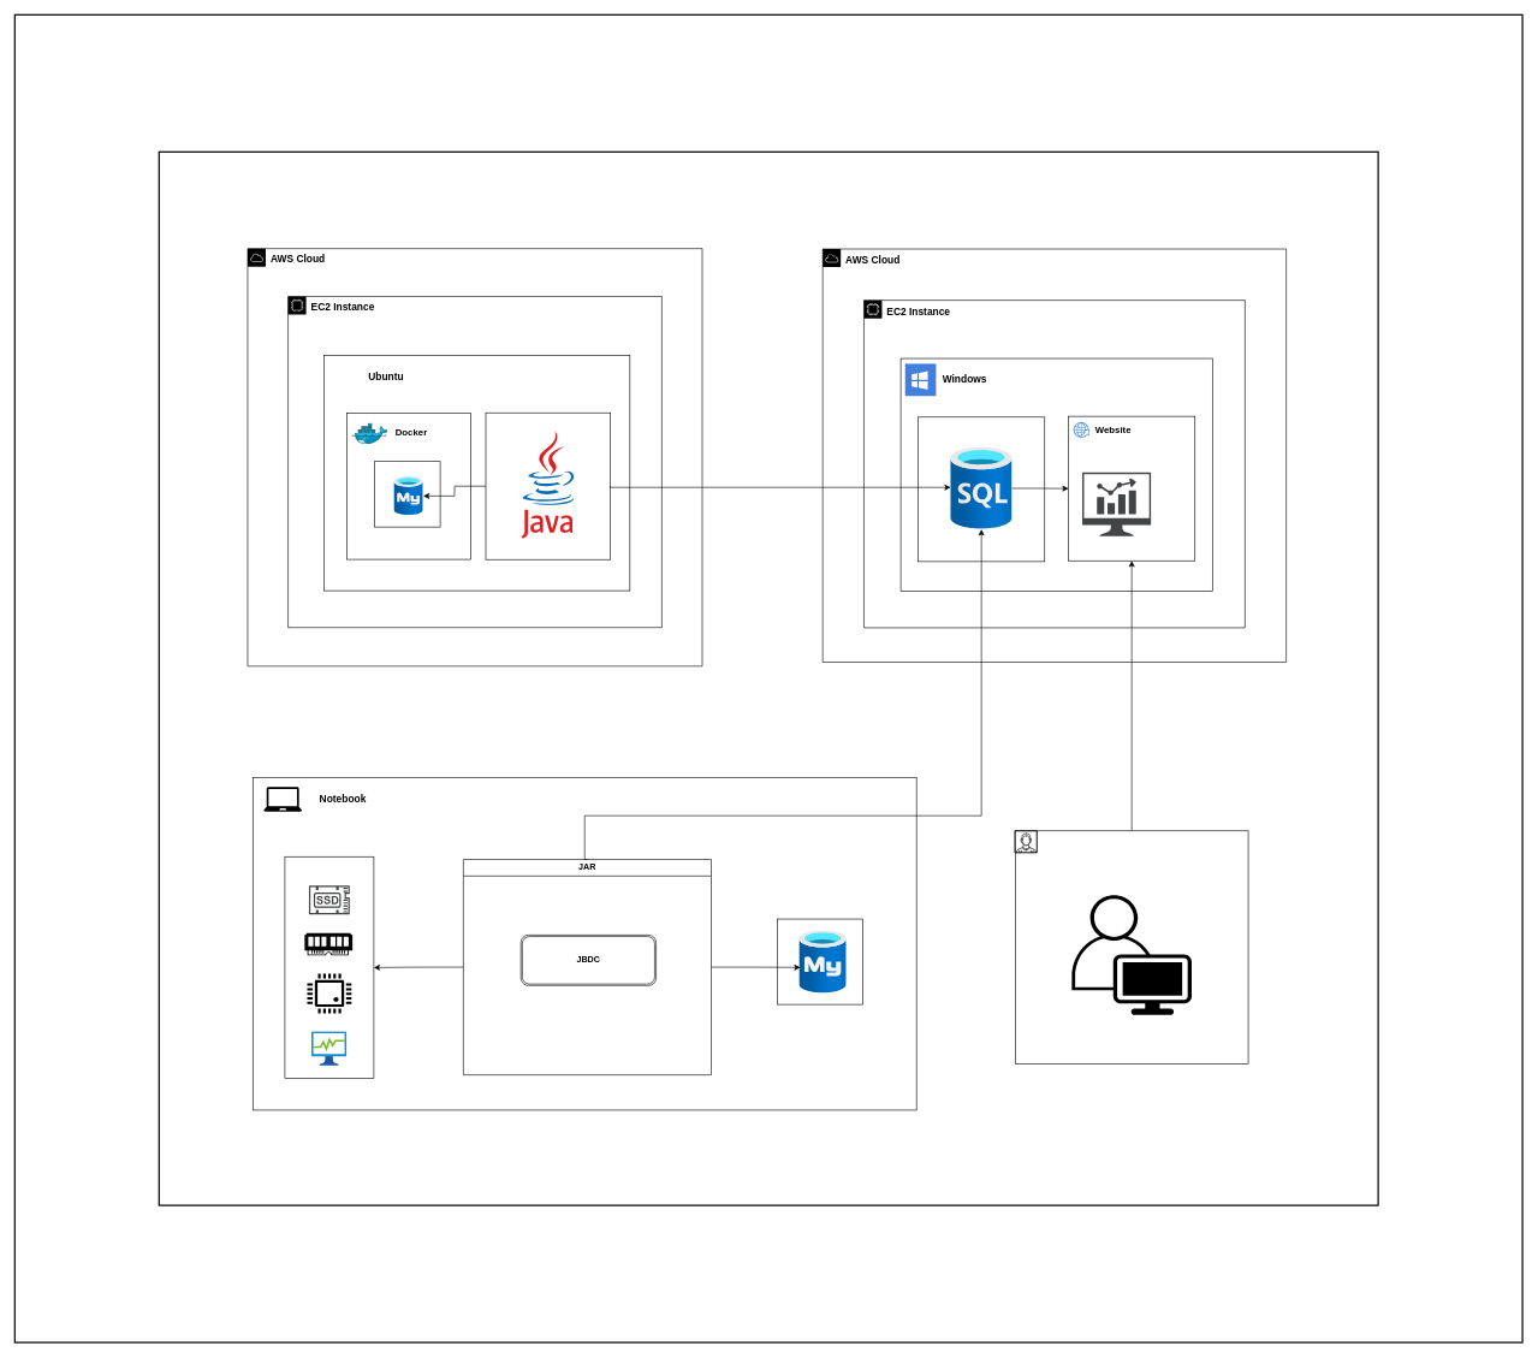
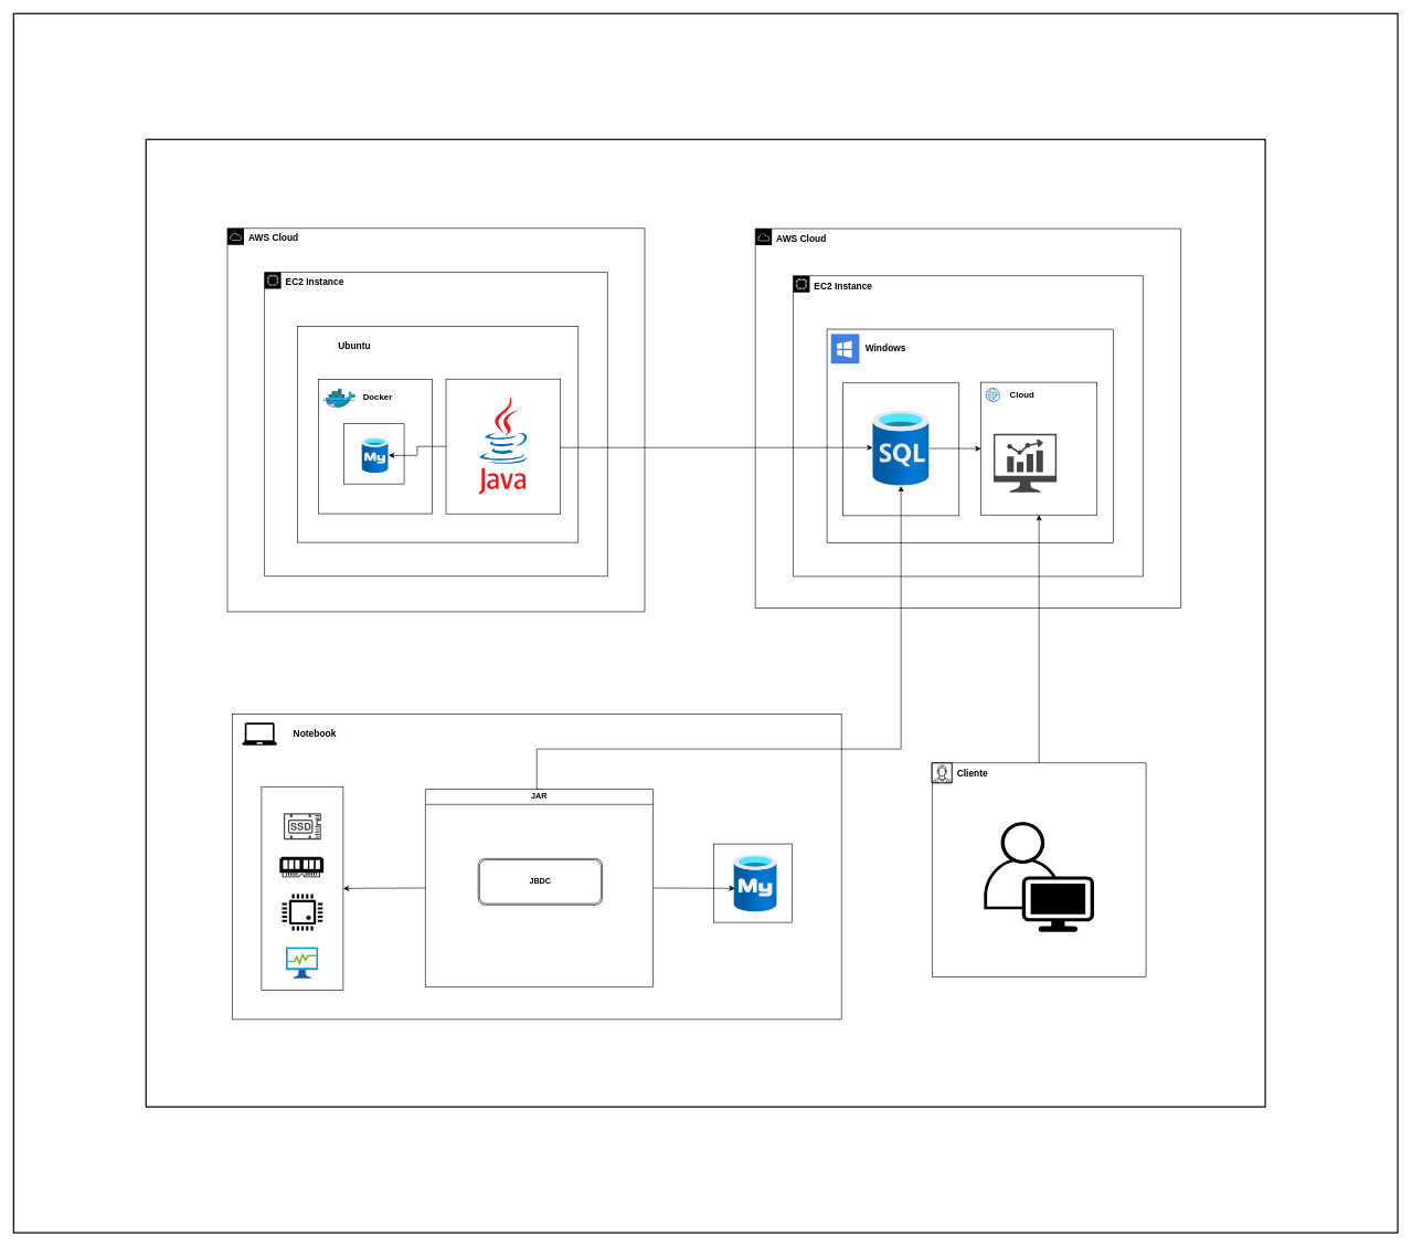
  <mxCell id="0" />
  <mxCell id="1" parent="0" />
  <mxCell id="2" value="&lt;span style=&quot;color: rgba(0, 0, 0, 0); font-family: monospace; font-size: 0px; text-align: start; text-wrap: nowrap;&quot;&gt;%3CmxGraphModel%3E%3Croot%3E%3CmxCell%20id%3D%220%22%2F%3E%3CmxCell%20id%3D%221%22%20parent%3D%220%22%2F%3E%3CmxCell%20id%3D%222%22%20value%3D%22%22%20style%3D%22image%3Baspect%3Dfixed%3Bhtml%3D1%3Bpoints%3D%5B%5D%3Balign%3Dcenter%3BfontSize%3D12%3Bimage%3Dimg%2Flib%2Fazure2%2Fdatabases%2FAzure_Database_MySQL_Server.svg%3B%22%20vertex%3D%221%22%20parent%3D%221%22%3E%3CmxGeometry%20x%3D%221190%22%20y%3D%221290%22%20width%3D%22108%22%20height%3D%22144%22%20as%3D%22geometry%22%2F%3E%3C%2FmxCell%3E%3C%2Froot%3E%3C%2FmxGraphModel%3E&lt;/span&gt;" style="rounded=0;whiteSpace=wrap;html=1;movable=1;resizable=1;rotatable=1;deletable=1;editable=1;locked=0;connectable=1;strokeWidth=2;" parent="1" vertex="1"><mxGeometry x="20" y="20" width="2090" height="1840" as="geometry" /></mxCell>
  <mxCell id="3" value="" style="group;strokeWidth=1;movable=1;resizable=1;rotatable=1;deletable=1;editable=1;locked=0;connectable=1;" parent="1" vertex="1" connectable="0"><mxGeometry x="280" y="250" width="1630" height="1420" as="geometry" /></mxCell>
  <mxCell id="4" value="&lt;span style=&quot;color: rgba(0, 0, 0, 0); font-family: monospace; font-size: 0px; text-align: start; text-wrap: nowrap;&quot;&gt;%3CmxGraphModel%3E%3Croot%3E%3CmxCell%20id%3D%220%22%2F%3E%3CmxCell%20id%3D%221%22%20parent%3D%220%22%2F%3E%3CmxCell%20id%3D%222%22%20value%3D%22%22%20style%3D%22image%3Baspect%3Dfixed%3Bhtml%3D1%3Bpoints%3D%5B%5D%3Balign%3Dcenter%3BfontSize%3D12%3Bimage%3Dimg%2Flib%2Fazure2%2Fdatabases%2FAzure_Database_MySQL_Server.svg%3B%22%20vertex%3D%221%22%20parent%3D%221%22%3E%3CmxGeometry%20x%3D%221190%22%20y%3D%221290%22%20width%3D%22108%22%20height%3D%22144%22%20as%3D%22geometry%22%2F%3E%3C%2FmxCell%3E%3C%2Froot%3E%3C%2FmxGraphModel%3E&lt;/span&gt;" style="rounded=0;whiteSpace=wrap;html=1;movable=1;resizable=1;rotatable=1;deletable=1;editable=1;locked=0;connectable=1;strokeWidth=2;" parent="3" vertex="1"><mxGeometry x="-60" y="-40" width="1690" height="1460" as="geometry" /></mxCell>
  <mxCell id="5" value="" style="group" parent="3" vertex="1" connectable="0"><mxGeometry x="70" y="827" width="920" height="535.85" as="geometry" /></mxCell>
  <mxCell id="6" value="" style="whiteSpace=wrap;html=1;movable=1;resizable=1;rotatable=1;deletable=1;editable=1;locked=0;connectable=1;" parent="5" vertex="1"><mxGeometry width="920.0" height="461.012" as="geometry" /></mxCell>
  <mxCell id="7" value="" style="sketch=0;pointerEvents=1;shadow=0;dashed=0;html=1;strokeColor=none;fillColor=#000000;labelPosition=center;verticalLabelPosition=bottom;verticalAlign=top;outlineConnect=0;align=center;shape=mxgraph.office.devices.laptop;aspect=fixed;" parent="5" vertex="1"><mxGeometry x="14.799" y="13.172" width="53.455" height="34.023" as="geometry" /></mxCell>
  <mxCell id="8" value="" style="group" parent="5" vertex="1" connectable="0"><mxGeometry x="44.397" y="109.765" width="123.324" height="307.342" as="geometry" /></mxCell>
  <mxCell id="9" value="" style="rounded=0;whiteSpace=wrap;html=1;direction=south;" parent="8" vertex="1"><mxGeometry width="123.324" height="307.342" as="geometry" /></mxCell>
  <mxCell id="10" value="" style="sketch=0;pointerEvents=1;shadow=0;dashed=0;html=1;strokeColor=none;fillColor=#434445;aspect=fixed;labelPosition=center;verticalLabelPosition=bottom;verticalAlign=top;align=center;outlineConnect=0;shape=mxgraph.vvd.ssd;" parent="8" vertex="1"><mxGeometry x="33.41" y="40" width="56.34" height="40" as="geometry" /></mxCell>
  <mxCell id="11" value="" style="pointerEvents=1;shadow=0;dashed=0;html=1;strokeColor=none;fillColor=#000000;labelPosition=center;verticalLabelPosition=bottom;verticalAlign=top;align=center;outlineConnect=0;shape=mxgraph.veeam.ram;" parent="8" vertex="1"><mxGeometry x="27.405" y="105.725" width="66.321" height="30.98" as="geometry" /></mxCell>
  <mxCell id="12" value="" style="pointerEvents=1;shadow=0;dashed=0;html=1;strokeColor=none;fillColor=#000000;labelPosition=center;verticalLabelPosition=bottom;verticalAlign=top;align=center;outlineConnect=0;shape=mxgraph.veeam.cpu;" parent="8" vertex="1"><mxGeometry x="30.968" y="162.048" width="61.388" height="55.076" as="geometry" /></mxCell>
  <mxCell id="13" value="" style="image;aspect=fixed;html=1;points=[];align=center;fontSize=12;image=img/lib/azure2/general/Process_Explorer.svg;" parent="8" vertex="1"><mxGeometry x="37.17" y="242.42" width="48.98" height="47.58" as="geometry" /></mxCell>
  <mxCell id="14" value="" style="group" parent="5" vertex="1" connectable="0"><mxGeometry x="229.383" y="116.351" width="468.633" height="419.499" as="geometry" /></mxCell>
  <mxCell id="15" value="&lt;font style=&quot;font-size: 12px;&quot;&gt;JAR&lt;/font&gt;" style="swimlane;whiteSpace=wrap;html=1;align=center;startSize=23;" parent="14" vertex="1"><mxGeometry x="62.484" y="-2.797" width="343.664" height="298.597" as="geometry" /></mxCell>
  <mxCell id="16" value="&lt;b&gt;&lt;font style=&quot;font-size: 12px;&quot;&gt;JBDC&lt;/font&gt;&lt;/b&gt;" style="shape=ext;double=1;rounded=1;whiteSpace=wrap;html=1;" parent="15" vertex="1"><mxGeometry x="79.668" y="104.824" width="187.453" height="69.917" as="geometry" /></mxCell>
  <mxCell id="17" value="" style="group" parent="5" vertex="1" connectable="0"><mxGeometry x="760.986" y="215.003" width="138.715" height="152.002" as="geometry" /></mxCell>
  <mxCell id="18" value="" style="whiteSpace=wrap;html=1;aspect=fixed;container=0;" parent="17" vertex="1"><mxGeometry x="-34.074" y="-18.85" width="118.42" height="118.42" as="geometry" /></mxCell>
  <mxCell id="19" value="" style="image;aspect=fixed;html=1;points=[];align=center;fontSize=12;image=img/lib/azure2/databases/Azure_Database_MySQL_Server.svg;container=0;" parent="17" vertex="1"><mxGeometry x="-3.407" y="-3.03" width="65.42" height="87.23" as="geometry" /></mxCell>
  <mxCell id="20" style="edgeStyle=orthogonalEdgeStyle;rounded=0;orthogonalLoop=1;jettySize=auto;html=1;exitX=0;exitY=0.5;exitDx=0;exitDy=0;entryX=0.5;entryY=0;entryDx=0;entryDy=0;" parent="5" source="15" target="9" edge="1"><mxGeometry relative="1" as="geometry" /></mxCell>
  <mxCell id="21" style="edgeStyle=orthogonalEdgeStyle;rounded=0;orthogonalLoop=1;jettySize=auto;html=1;exitX=1;exitY=0.5;exitDx=0;exitDy=0;entryX=0.022;entryY=0.588;entryDx=0;entryDy=0;entryPerimeter=0;" parent="5" source="15" target="19" edge="1"><mxGeometry relative="1" as="geometry" /></mxCell>
  <mxCell id="22" value="&lt;b&gt;&lt;font style=&quot;font-size: 14px;&quot;&gt;Notebook&lt;/font&gt;&lt;/b&gt;" style="text;html=1;align=center;verticalAlign=middle;whiteSpace=wrap;rounded=0;" parent="5" vertex="1"><mxGeometry x="51.207" y="-3.005" width="147.989" height="65.859" as="geometry" /></mxCell>
  <mxCell id="23" value="" style="group" parent="3" vertex="1" connectable="0"><mxGeometry x="62.83" y="94" width="630.17" height="578.75" as="geometry" /></mxCell>
  <mxCell id="24" value="" style="group" parent="23" vertex="1" connectable="0"><mxGeometry x="56.015" y="66.345" width="518.14" height="458.765" as="geometry" /></mxCell>
  <mxCell id="25" value="&lt;font size=&quot;1&quot; color=&quot;#000000&quot;&gt;&lt;b style=&quot;font-size: 14px;&quot;&gt;EC2 Instance&lt;/b&gt;&lt;/font&gt;" style="points=[[0,0],[0.25,0],[0.5,0],[0.75,0],[1,0],[1,0.25],[1,0.5],[1,0.75],[1,1],[0.75,1],[0.5,1],[0.25,1],[0,1],[0,0.75],[0,0.5],[0,0.25]];outlineConnect=0;gradientColor=none;html=1;whiteSpace=wrap;fontSize=12;fontStyle=0;container=1;pointerEvents=0;collapsible=0;recursiveResize=0;shape=mxgraph.aws4.group;grIcon=mxgraph.aws4.group_ec2_instance_contents;strokeColor=#000000;fillColor=default;verticalAlign=top;align=left;spacingLeft=30;fontColor=#D86613;dashed=0;" parent="24" vertex="1"><mxGeometry width="518.14" height="458.765" as="geometry" /></mxCell>
  <mxCell id="26" value="" style="whiteSpace=wrap;html=1;movable=1;resizable=1;rotatable=1;deletable=1;editable=1;locked=0;connectable=1;" parent="24" vertex="1"><mxGeometry x="50.08" y="81.558" width="423.757" height="326.233" as="geometry" /></mxCell>
  <mxCell id="27" value="" style="shape=image;html=1;verticalAlign=top;verticalLabelPosition=bottom;labelBackgroundColor=#ffffff;imageAspect=0;aspect=fixed;image=https://cdn1.iconfinder.com/data/icons/operating-system-flat-1/30/ubuntu-128.png;movable=1;resizable=1;rotatable=1;deletable=1;editable=1;locked=0;connectable=1;" parent="24" vertex="1"><mxGeometry x="53.933" y="85.636" width="50.571" height="50.571" as="geometry" /></mxCell>
  <mxCell id="28" value="" style="group" parent="24" vertex="1" connectable="0"><mxGeometry x="81.633" y="182.448" width="192.617" height="224.285" as="geometry" /></mxCell>
  <mxCell id="29" value="" style="group;fontSize=11;" parent="28" vertex="1" connectable="0"><mxGeometry width="171.911" height="181.977" as="geometry" /></mxCell>
  <mxCell id="30" value="" style="whiteSpace=wrap;html=1;" parent="29" vertex="1"><mxGeometry y="-20.39" width="171.911" height="202.366" as="geometry" /></mxCell>
  <mxCell id="31" value="" style="image;sketch=0;html=1;points=[];align=center;fontSize=12;image=img/lib/mscae/Docker.svg;clipPath=inset(0% 0% 33.33% 0%);movable=1;resizable=1;rotatable=1;deletable=1;editable=1;locked=0;connectable=1;aspect=fixed;" parent="29" vertex="1"><mxGeometry x="5.278" y="-6.892" width="51.907" height="29.068" as="geometry" /></mxCell>
  <mxCell id="32" value="" style="whiteSpace=wrap;html=1;aspect=fixed;" parent="29" vertex="1"><mxGeometry x="38.523" y="46.325" width="90.739" height="90.739" as="geometry" /></mxCell>
  <mxCell id="33" value="&lt;b style=&quot;&quot;&gt;&lt;font style=&quot;font-size: 13px;&quot;&gt;Docker&lt;/font&gt;&lt;/b&gt;" style="text;html=1;align=center;verticalAlign=middle;whiteSpace=wrap;rounded=0;fontSize=12;" parent="29" vertex="1"><mxGeometry x="31.858" y="-25.242" width="115.57" height="61.169" as="geometry" /></mxCell>
  <mxCell id="34" value="" style="image;aspect=fixed;html=1;points=[];align=center;fontSize=12;image=img/lib/azure2/databases/Azure_Database_MySQL_Server.svg;" parent="29" vertex="1"><mxGeometry x="65.355" y="67.122" width="40.421" height="53.894" as="geometry" /></mxCell>
  <mxCell id="35" value="&lt;b style=&quot;&quot;&gt;&lt;font style=&quot;font-size: 14px;&quot;&gt;Ubuntu&lt;/font&gt;&lt;/b&gt;" style="text;html=1;align=center;verticalAlign=middle;whiteSpace=wrap;rounded=0;fontSize=13;" parent="24" vertex="1"><mxGeometry x="77.677" y="81.488" width="115.57" height="61.169" as="geometry" /></mxCell>
  <mxCell id="36" value="" style="group" parent="24" vertex="1" connectable="0"><mxGeometry x="274.087" y="161.257" width="172.874" height="203.386" as="geometry" /></mxCell>
  <mxCell id="37" value="" style="whiteSpace=wrap;html=1;movable=1;resizable=1;rotatable=1;deletable=1;editable=1;locked=0;connectable=1;" parent="36" vertex="1"><mxGeometry width="172.874" height="203.386" as="geometry" /></mxCell>
  <mxCell id="38" value="" style="dashed=0;outlineConnect=0;html=1;align=center;labelPosition=center;verticalLabelPosition=bottom;verticalAlign=top;shape=mxgraph.weblogos.java;movable=1;resizable=1;rotatable=1;deletable=1;editable=1;locked=0;connectable=1;" parent="36" vertex="1"><mxGeometry x="49.269" y="25.285" width="74.336" height="149.099" as="geometry" /></mxCell>
  <mxCell id="39" style="edgeStyle=orthogonalEdgeStyle;rounded=0;orthogonalLoop=1;jettySize=auto;html=1;exitX=0;exitY=0.5;exitDx=0;exitDy=0;" parent="24" source="37" target="34" edge="1"><mxGeometry relative="1" as="geometry" /></mxCell>
  <mxCell id="40" value="&lt;b&gt;&lt;font style=&quot;font-size: 14px;&quot; color=&quot;#000000&quot;&gt;AWS Cloud&lt;/font&gt;&lt;/b&gt;" style="points=[[0,0],[0.25,0],[0.5,0],[0.75,0],[1,0],[1,0.25],[1,0.5],[1,0.75],[1,1],[0.75,1],[0.5,1],[0.25,1],[0,1],[0,0.75],[0,0.5],[0,0.25]];outlineConnect=0;gradientColor=none;html=1;whiteSpace=wrap;fontSize=12;fontStyle=0;container=1;pointerEvents=0;collapsible=0;recursiveResize=0;shape=mxgraph.aws4.group;grIcon=mxgraph.aws4.group_aws_cloud;strokeColor=#000000;fillColor=none;verticalAlign=top;align=left;spacingLeft=30;fontColor=#232F3E;dashed=0;" parent="23" vertex="1"><mxGeometry width="630.17" height="578.75" as="geometry" /></mxCell>
  <mxCell id="41" value="" style="group" parent="3" vertex="1" connectable="0"><mxGeometry x="860.003" y="99.997" width="642.517" height="572.562" as="geometry" /></mxCell>
  <mxCell id="42" value="&lt;b&gt;&lt;font style=&quot;font-size: 14px;&quot; color=&quot;#000000&quot;&gt;AWS Cloud&lt;/font&gt;&lt;/b&gt;" style="points=[[0,0],[0.25,0],[0.5,0],[0.75,0],[1,0],[1,0.25],[1,0.5],[1,0.75],[1,1],[0.75,1],[0.5,1],[0.25,1],[0,1],[0,0.75],[0,0.5],[0,0.25]];outlineConnect=0;gradientColor=none;html=1;whiteSpace=wrap;fontSize=12;fontStyle=0;container=1;pointerEvents=0;collapsible=0;recursiveResize=0;shape=mxgraph.aws4.group;grIcon=mxgraph.aws4.group_aws_cloud;strokeColor=#000000;fillColor=none;verticalAlign=top;align=left;spacingLeft=30;fontColor=#232F3E;dashed=0;" parent="41" vertex="1"><mxGeometry y="-5.402" width="642.517" height="572.562" as="geometry" /></mxCell>
  <mxCell id="43" value="" style="group" parent="41" vertex="1" connectable="0"><mxGeometry x="57.113" y="65.635" width="528.291" height="453.86" as="geometry" /></mxCell>
  <mxCell id="44" value="&lt;font size=&quot;1&quot; color=&quot;#000000&quot;&gt;&lt;b style=&quot;font-size: 14px;&quot;&gt;EC2 Instance&lt;/b&gt;&lt;/font&gt;" style="points=[[0,0],[0.25,0],[0.5,0],[0.75,0],[1,0],[1,0.25],[1,0.5],[1,0.75],[1,1],[0.75,1],[0.5,1],[0.25,1],[0,1],[0,0.75],[0,0.5],[0,0.25]];outlineConnect=0;gradientColor=none;html=1;whiteSpace=wrap;fontSize=12;fontStyle=0;container=1;pointerEvents=0;collapsible=0;recursiveResize=0;shape=mxgraph.aws4.group;grIcon=mxgraph.aws4.group_ec2_instance_contents;strokeColor=#000000;fillColor=default;verticalAlign=top;align=left;spacingLeft=30;fontColor=#D86613;dashed=0;" parent="43" vertex="1"><mxGeometry width="528.291" height="453.86" as="geometry" /></mxCell>
  <mxCell id="45" value="" style="whiteSpace=wrap;html=1;movable=1;resizable=1;rotatable=1;deletable=1;editable=1;locked=0;connectable=1;" parent="43" vertex="1"><mxGeometry x="51.062" y="80.686" width="432.06" height="322.745" as="geometry" /></mxCell>
  <mxCell id="46" value="" style="sketch=0;pointerEvents=1;shadow=0;dashed=0;html=1;strokeColor=none;fillColor=#437fdf;labelPosition=center;verticalLabelPosition=bottom;verticalAlign=top;align=center;outlineConnect=0;shape=mxgraph.veeam2.microsoft_windows;" parent="43" vertex="1"><mxGeometry x="57.113" y="87.979" width="42.834" height="44.688" as="geometry" /></mxCell>
  <mxCell id="47" value="&lt;b style=&quot;&quot;&gt;&lt;font style=&quot;font-size: 14px;&quot;&gt;Windows&lt;/font&gt;&lt;/b&gt;" style="text;html=1;align=center;verticalAlign=middle;whiteSpace=wrap;rounded=0;fontSize=13;" parent="43" vertex="1"><mxGeometry x="97.375" y="87.979" width="85.669" height="41.895" as="geometry" /></mxCell>
  <mxCell id="48" value="" style="whiteSpace=wrap;html=1;" parent="43" vertex="1"><mxGeometry x="75.282" y="161.946" width="175.279" height="200.203" as="geometry" /></mxCell>
  <mxCell id="49" value="" style="group;fontSize=11;" parent="43" vertex="1" connectable="0"><mxGeometry x="80.237" y="177.947" width="175.279" height="180.031" as="geometry" /></mxCell>
  <mxCell id="50" value="" style="image;aspect=fixed;html=1;points=[];align=center;fontSize=12;image=img/lib/azure2/databases/SQL_Database.svg;" parent="49" vertex="1"><mxGeometry x="39.979" y="25.675" width="85.41" height="113.876" as="geometry" /></mxCell>
  <mxCell id="51" value="" style="group" parent="43" vertex="1" connectable="0"><mxGeometry x="283.618" y="158.712" width="175.279" height="202.361" as="geometry" /></mxCell>
  <mxCell id="52" value="" style="whiteSpace=wrap;html=1;" parent="51" vertex="1"><mxGeometry y="2.158" width="175.279" height="200.203" as="geometry" /></mxCell>
  <mxCell id="53" value="" style="group" parent="51" vertex="1" connectable="0"><mxGeometry x="19.082" y="54.019" width="141.011" height="127.779" as="geometry" /></mxCell>
  <mxCell id="54" value="" style="sketch=0;pointerEvents=1;shadow=0;dashed=0;html=1;strokeColor=none;fillColor=#434445;aspect=fixed;labelPosition=center;verticalLabelPosition=bottom;verticalAlign=top;align=center;outlineConnect=0;shape=mxgraph.vvd.nsx_dashboard;" parent="53" vertex="1"><mxGeometry y="25.909" width="95.133" height="88.474" as="geometry" /></mxCell>
  <mxCell id="55" value="" style="shape=image;html=1;verticalAlign=top;verticalLabelPosition=bottom;labelBackgroundColor=#ffffff;imageAspect=0;aspect=fixed;image=https://cdn0.iconfinder.com/data/icons/long-shadow-web-icons/512/nodejs-128.png" parent="53" vertex="1"><mxGeometry x="94.591" y="48.874" width="40.913" height="40.913" as="geometry" /></mxCell>
  <mxCell id="56" value="" style="shape=image;html=1;verticalAlign=top;verticalLabelPosition=bottom;labelBackgroundColor=#ffffff;imageAspect=0;aspect=fixed;image=https://cdn2.iconfinder.com/data/icons/social-media-2285/512/1_Slack_colored_svg-128.png" parent="53" vertex="1"><mxGeometry x="89.949" width="38.867" height="38.867" as="geometry" /></mxCell>
- <mxCell id="57" value="&lt;b style=&quot;&quot;&gt;&lt;font style=&quot;font-size: 13px;&quot;&gt;Website&lt;/font&gt;&lt;/b&gt;" style="text;html=1;align=center;verticalAlign=middle;whiteSpace=wrap;rounded=0;fontSize=13;" parent="51" vertex="1"><mxGeometry x="19.264" width="85.669" height="41.895" as="geometry" /></mxCell>
+ <mxCell id="57" value="&lt;b style=&quot;&quot;&gt;&lt;font style=&quot;font-size: 13px;&quot;&gt;Cloud&lt;/font&gt;&lt;/b&gt;" style="text;html=1;align=center;verticalAlign=middle;whiteSpace=wrap;rounded=0;fontSize=13;" parent="51" vertex="1"><mxGeometry x="19.264" width="85.669" height="41.895" as="geometry" /></mxCell>
  <mxCell id="58" value="" style="sketch=0;html=1;aspect=fixed;strokeColor=none;shadow=0;fillColor=#3B8DF1;verticalAlign=top;labelPosition=center;verticalLabelPosition=bottom;shape=mxgraph.gcp2.globe_world" parent="51" vertex="1"><mxGeometry x="6.809" y="10.156" width="22.526" height="21.393" as="geometry" /></mxCell>
  <mxCell id="59" style="edgeStyle=orthogonalEdgeStyle;rounded=0;orthogonalLoop=1;jettySize=auto;html=1;entryX=0;entryY=0.5;entryDx=0;entryDy=0;" parent="43" source="50" target="52" edge="1"><mxGeometry relative="1" as="geometry" /></mxCell>
  <mxCell id="60" style="edgeStyle=orthogonalEdgeStyle;rounded=0;orthogonalLoop=1;jettySize=auto;html=1;exitX=1;exitY=0.5;exitDx=0;exitDy=0;" parent="3" source="37" target="50" edge="1"><mxGeometry relative="1" as="geometry"><Array as="points"><mxPoint x="566" y="425" /></Array></mxGeometry></mxCell>
  <mxCell id="61" style="edgeStyle=orthogonalEdgeStyle;rounded=0;orthogonalLoop=1;jettySize=auto;html=1;exitX=0.5;exitY=0;exitDx=0;exitDy=0;" parent="3" source="15" target="50" edge="1"><mxGeometry relative="1" as="geometry"><Array as="points"><mxPoint x="530" y="941" /><mxPoint x="530" y="880" /><mxPoint x="1080" y="880" /></Array></mxGeometry></mxCell>
  <mxCell id="62" style="edgeStyle=orthogonalEdgeStyle;rounded=0;orthogonalLoop=1;jettySize=auto;html=1;exitX=0.5;exitY=0;exitDx=0;exitDy=0;entryX=0.5;entryY=1;entryDx=0;entryDy=0;" parent="3" source="63" target="52" edge="1"><mxGeometry relative="1" as="geometry" /></mxCell>
  <mxCell id="63" value="" style="whiteSpace=wrap;html=1;aspect=fixed;container=0;" parent="3" vertex="1"><mxGeometry x="1126.87" y="901" width="323" height="323" as="geometry" /></mxCell>
  <mxCell id="64" value="" style="points=[[0.35,0,0],[0.98,0.51,0],[1,0.71,0],[0.67,1,0],[0,0.795,0],[0,0.65,0]];verticalLabelPosition=bottom;sketch=0;html=1;verticalAlign=top;aspect=fixed;align=center;pointerEvents=1;shape=mxgraph.cisco19.user;fillColor=#000000;strokeColor=none;movable=1;resizable=1;rotatable=1;deletable=1;editable=1;locked=0;connectable=1;container=0;" parent="3" vertex="1"><mxGeometry x="1205.314" y="989.998" width="166.105" height="166.105" as="geometry" /></mxCell>
+ <mxCell id="65" value="&lt;b&gt;&lt;font style=&quot;font-size: 14px;&quot;&gt;Cliente&lt;/font&gt;&lt;/b&gt;" style="text;html=1;align=center;verticalAlign=middle;whiteSpace=wrap;rounded=0;" vertex="1" parent="3"><mxGeometry x="1158" y="902" width="60" height="30" as="geometry" /></mxCell>
  <mxCell id="66" value="" style="verticalLabelPosition=bottom;shadow=0;dashed=0;align=center;html=1;verticalAlign=top;strokeWidth=1;shape=mxgraph.mockup.containers.userMale;strokeColor=#000000;strokeColor2=#000000;" vertex="1" parent="3"><mxGeometry x="1126.87" y="901" width="30" height="30" as="geometry" /></mxCell>
